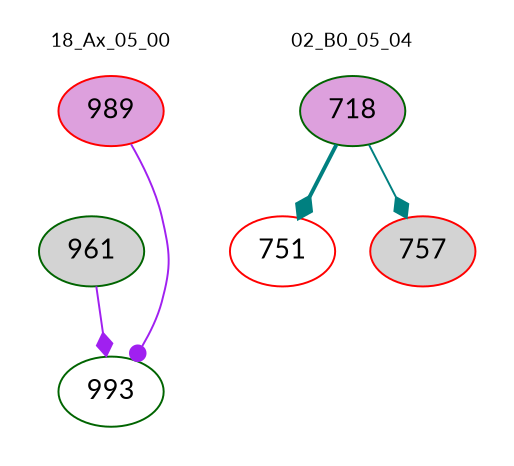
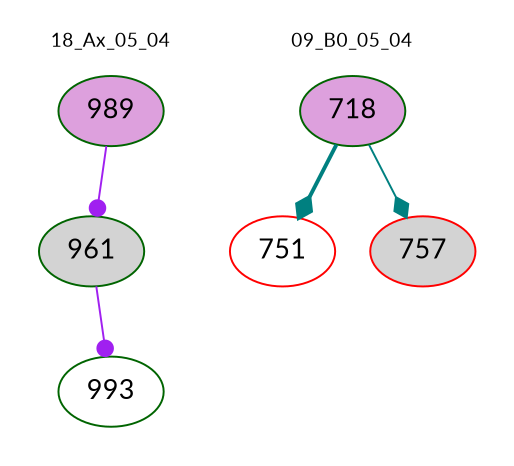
  digraph {
    fontname=Lato
    node [color=darkgreen fillcolor=plum fontname=Lato style=filled]
    edge [arrowhead=dot color=purple fontname=Lato style=solid]
-   n1 [color=red label=989]
+   n1 [label=989]
    n2 [fillcolor=lightgrey label=961]
    n3 [fillcolor=white label=993]
    n4 [color=red fillcolor=white label=751]
    n5 [label=718]
    n6 [color=red fillcolor=lightgrey label=757]
    subgraph cluster_1 {
      color=white
      fontsize=10
-     label="18_Ax_05_00"
+     label="18_Ax_05_04"
      n1
      n2
      n3
    }
    subgraph cluster_2 {
      color=white
      fontsize=10
-     label="02_B0_05_04"
+     label="09_B0_05_04"
      n4
      n5
      n6
    }
-   n1 -> n3
-   n2 -> n3 [arrowhead=diamond]
+   n1 -> n2
+   n2 -> n3
    n5 -> n4 [arrowhead=diamond color=teal style=bold]
    n5 -> n6 [arrowhead=diamond color=teal]
  }
